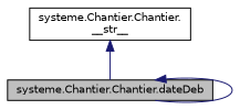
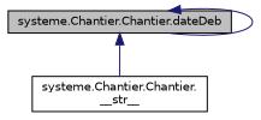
  digraph {
    rankdir=TB
    node [color=black fontname=Helvetica fontsize=10 shape=record style=filled]
    edge [color=midnightblue dir=back fontname=Helvetica fontsize=10 labelfontname=Helvetica labelfontsize=10 style=solid]
    n1 [fillcolor=grey75 fontcolor=black height=0.2 label="systeme.Chantier.Chantier.dateDeb" width=0.4]
    n2 [fillcolor=white height=0.2 label="systeme.Chantier.Chantier.\l__str__" width=0.4]
    n1 -> n1
-   n2 -> n1
+   n1 -> n2
  }
